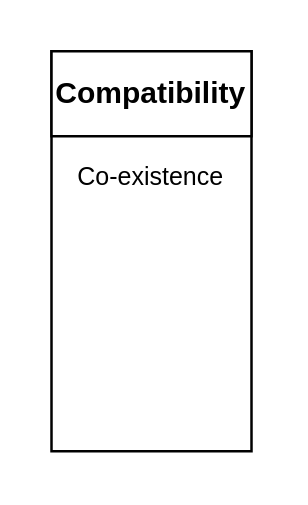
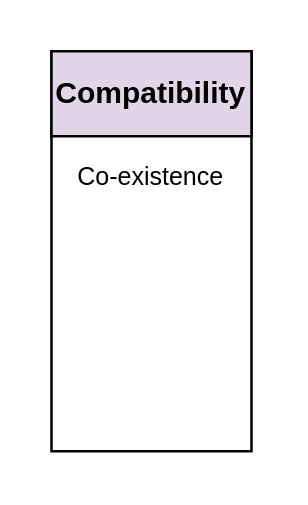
  <mxCell id="0" />
  <mxCell id="1" parent="0" />
  <mxCell id="2" value="" style="rounded=0;whiteSpace=wrap;html=1;container=1;recursiveResize=0;collapsible=0;" parent="1" vertex="1"><mxGeometry x="20" y="20" width="80" height="160" as="geometry" /></mxCell>
  <mxCell id="3" value="Co-existence" style="rounded=0;whiteSpace=wrap;html=1;strokeColor=none;fontSize=10;fillColor=none;" parent="2" vertex="1"><mxGeometry x="0.04" y="40" width="80" height="20" as="geometry" /></mxCell>
- <mxCell id="4" value="Compatibility" style="rounded=0;whiteSpace=wrap;html=1;fontStyle=1" parent="2" vertex="1"><mxGeometry width="80" height="34" as="geometry" /></mxCell>
+ <mxCell id="4" value="Compatibility" style="rounded=0;whiteSpace=wrap;html=1;fontStyle=1;fillColor=#e1d5e7;" parent="2" vertex="1"><mxGeometry width="80" height="34" as="geometry" /></mxCell>
